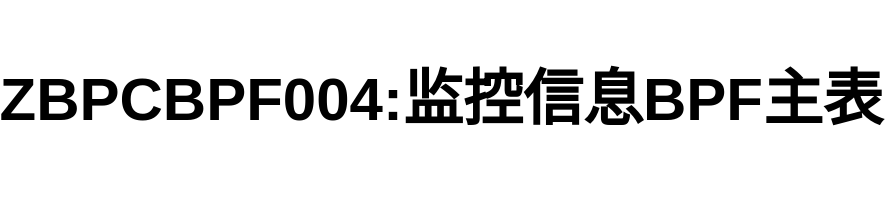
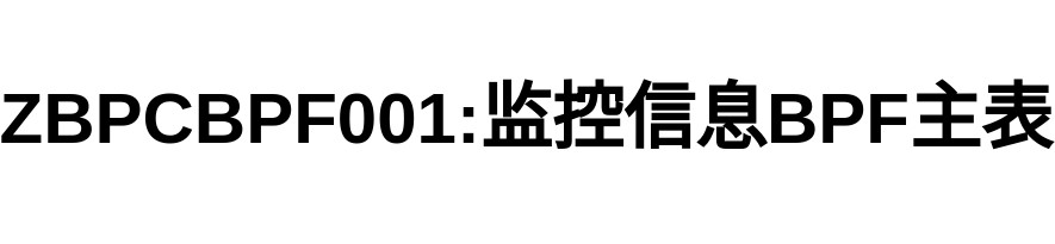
  <mxCell id="0" />
  <mxCell id="1" parent="0" />
- <mxCell id="2" value="ZBPCBPF004:监控信息BPF主表" style="text;strokeColor=none;fillColor=none;html=1;fontSize=24;fontStyle=1;verticalAlign=middle;align=center;" vertex="1" parent="1"><mxGeometry x="20" y="20" width="100" height="40" as="geometry" /></mxCell>
+ <mxCell id="2" value="ZBPCBPF001:监控信息BPF主表" style="text;strokeColor=none;fillColor=none;html=1;fontSize=24;fontStyle=1;verticalAlign=middle;align=center;" vertex="1" parent="1"><mxGeometry x="20" y="20" width="100" height="40" as="geometry" /></mxCell>
